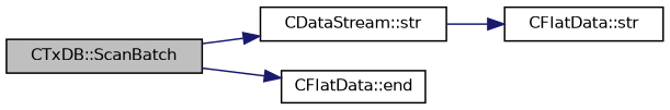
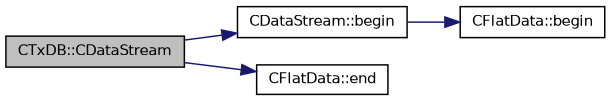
  digraph {
    rankdir=LR
    node [color=black fillcolor=white fontname=Helvetica fontsize=10 shape=record style=filled]
    edge [color=midnightblue fontname=Helvetica fontsize=10 labelfontname=Helvetica labelfontsize=10 style=solid]
-   n1 [fillcolor=grey75 fontcolor=black height=0.2 label="CTxDB::ScanBatch" width=0.4]
-   n2 [height=0.2 label="CDataStream::str" width=0.4]
+   n1 [fillcolor=grey75 fontcolor=black height=0.2 label="CTxDB::CDataStream" width=0.4]
+   n2 [height=0.2 label="CDataStream::begin" width=0.4]
    n3 [height=0.2 label="CFlatData::end" width=0.4]
-   n4 [height=0.2 label="CFlatData::str" width=0.4]
+   n4 [height=0.2 label="CFlatData::begin" width=0.4]
    n1 -> n2
    n1 -> n3
    n2 -> n4
  }
